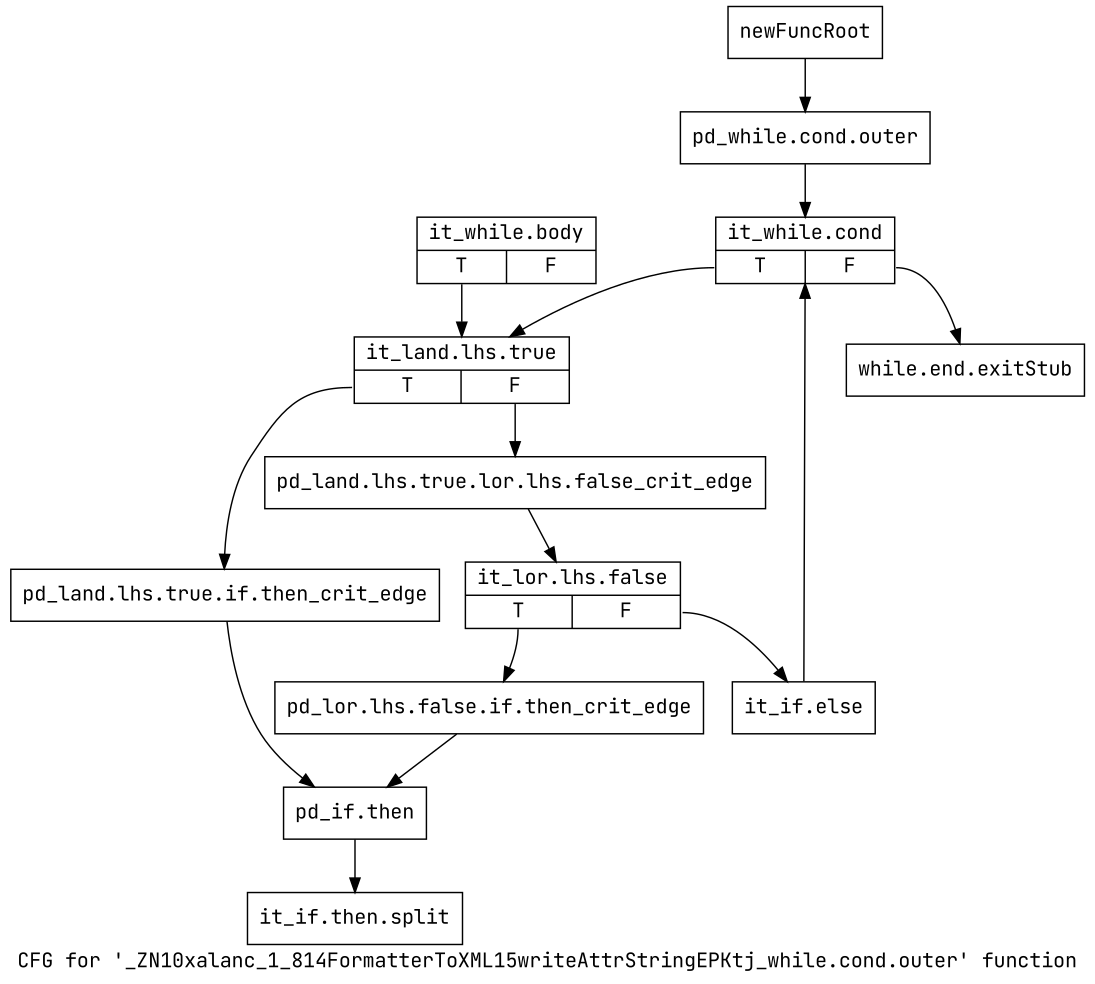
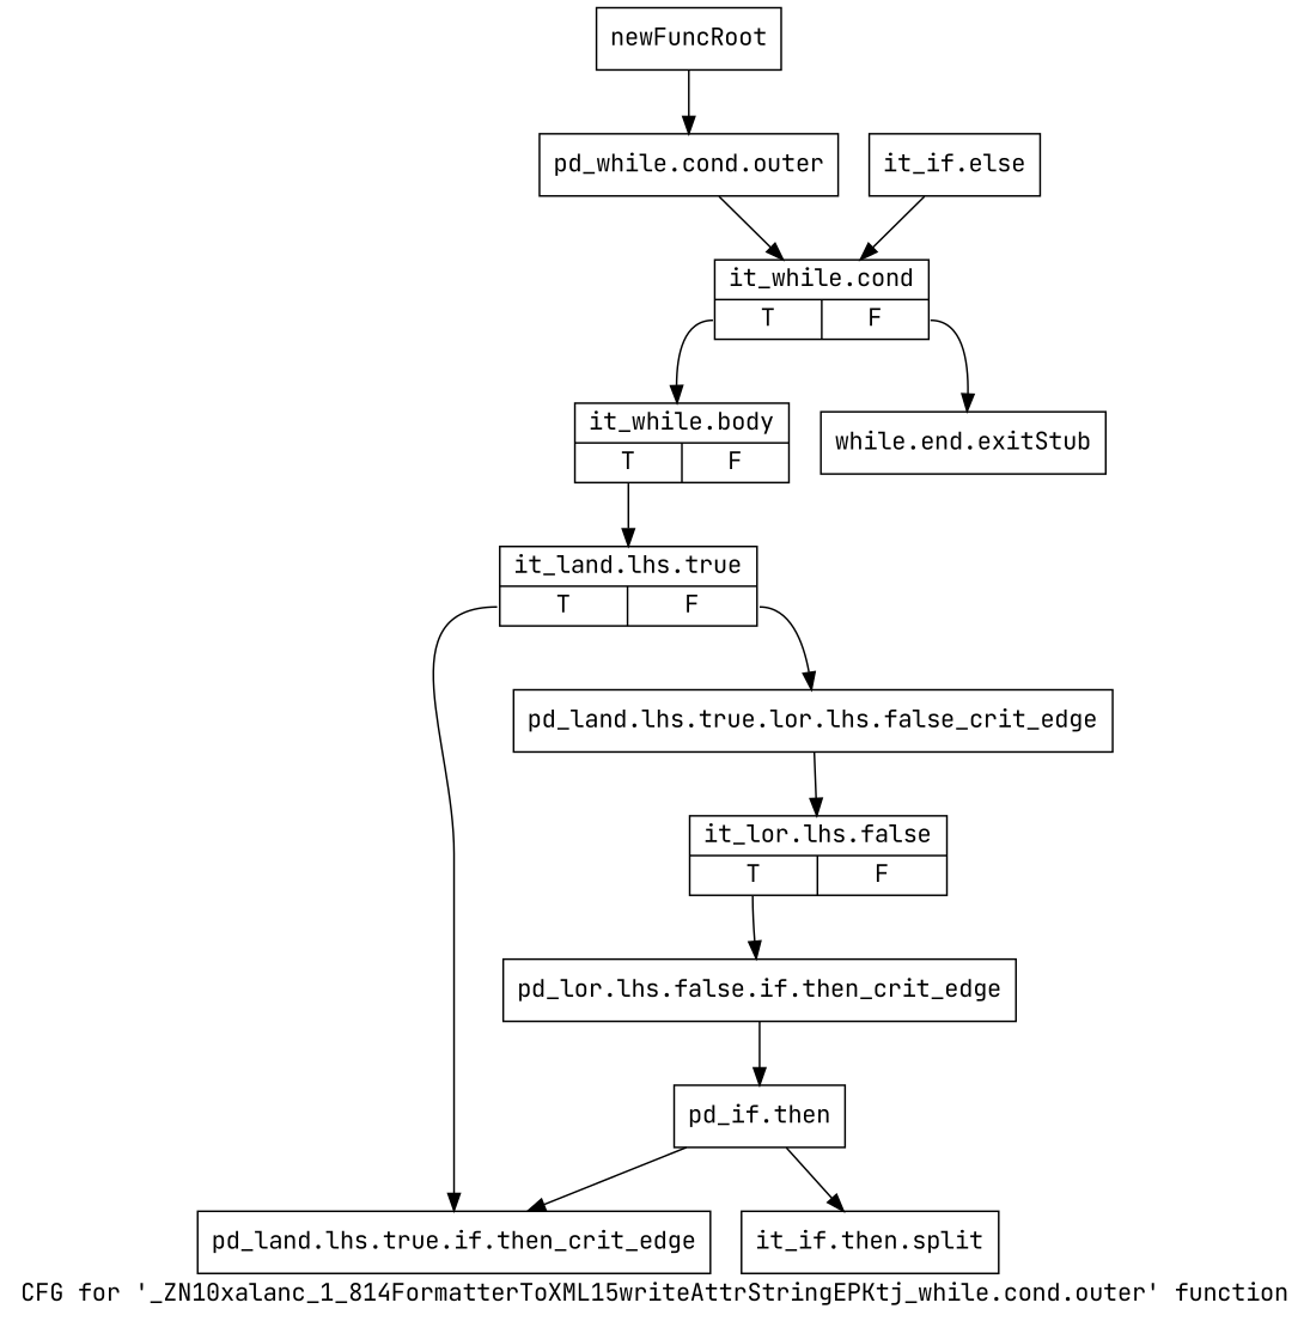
  digraph {
    fontname="JetBrains Mono"
    label="CFG for '_ZN10xalanc_1_814FormatterToXML15writeAttrStringEPKtj_while.cond.outer' function"
    node [fontname="JetBrains Mono" shape=record]
    edge [fontname="JetBrains Mono"]
    n1 [label="{newFuncRoot}"]
    n2 [label="{pd_while.cond.outer}"]
    n3 [label="{it_while.cond|{<s0>T|<s1>F}}"]
    n4 [label="{while.end.exitStub}"]
    n5 [label="{it_while.body|{<s0>T|<s1>F}}"]
    n6 [label="{it_land.lhs.true|{<s0>T|<s1>F}}"]
    n7 [label="{pd_land.lhs.true.if.then_crit_edge}"]
    n8 [label="{pd_land.lhs.true.lor.lhs.false_crit_edge}"]
    n9 [label="{pd_if.then}"]
    n10 [label="{it_lor.lhs.false|{<s0>T|<s1>F}}"]
    n11 [label="{pd_lor.lhs.false.if.then_crit_edge}"]
    n12 [label="{it_if.else}"]
    n13 [label="{it_if.then.split}"]
    n1 -> n2
    n2 -> n3
    n3 -> n4 [tailport=s1]
-   n3 -> n6 [tailport=s0]
+   n3 -> n5 [tailport=s0]
    n5 -> n6 [tailport=s0]
    n6 -> n7 [tailport=s0]
    n6 -> n8 [tailport=s1]
-   n7 -> n9
+   n9 -> n7
    n8 -> n10
    n9 -> n13
    n10 -> n11 [tailport=s0]
-   n10 -> n12 [tailport=s1]
    n11 -> n9
    n12 -> n3
  }
